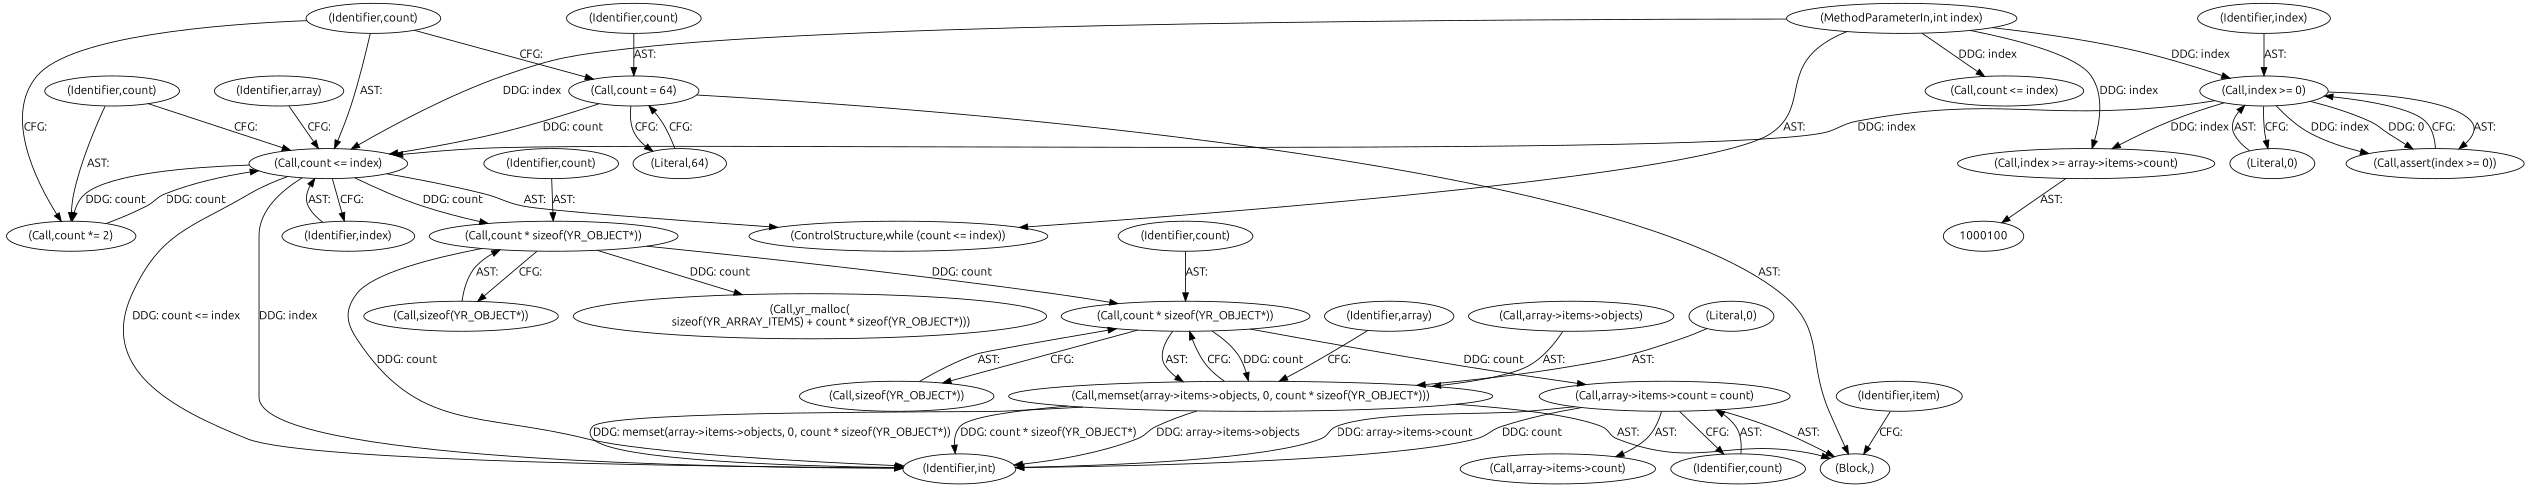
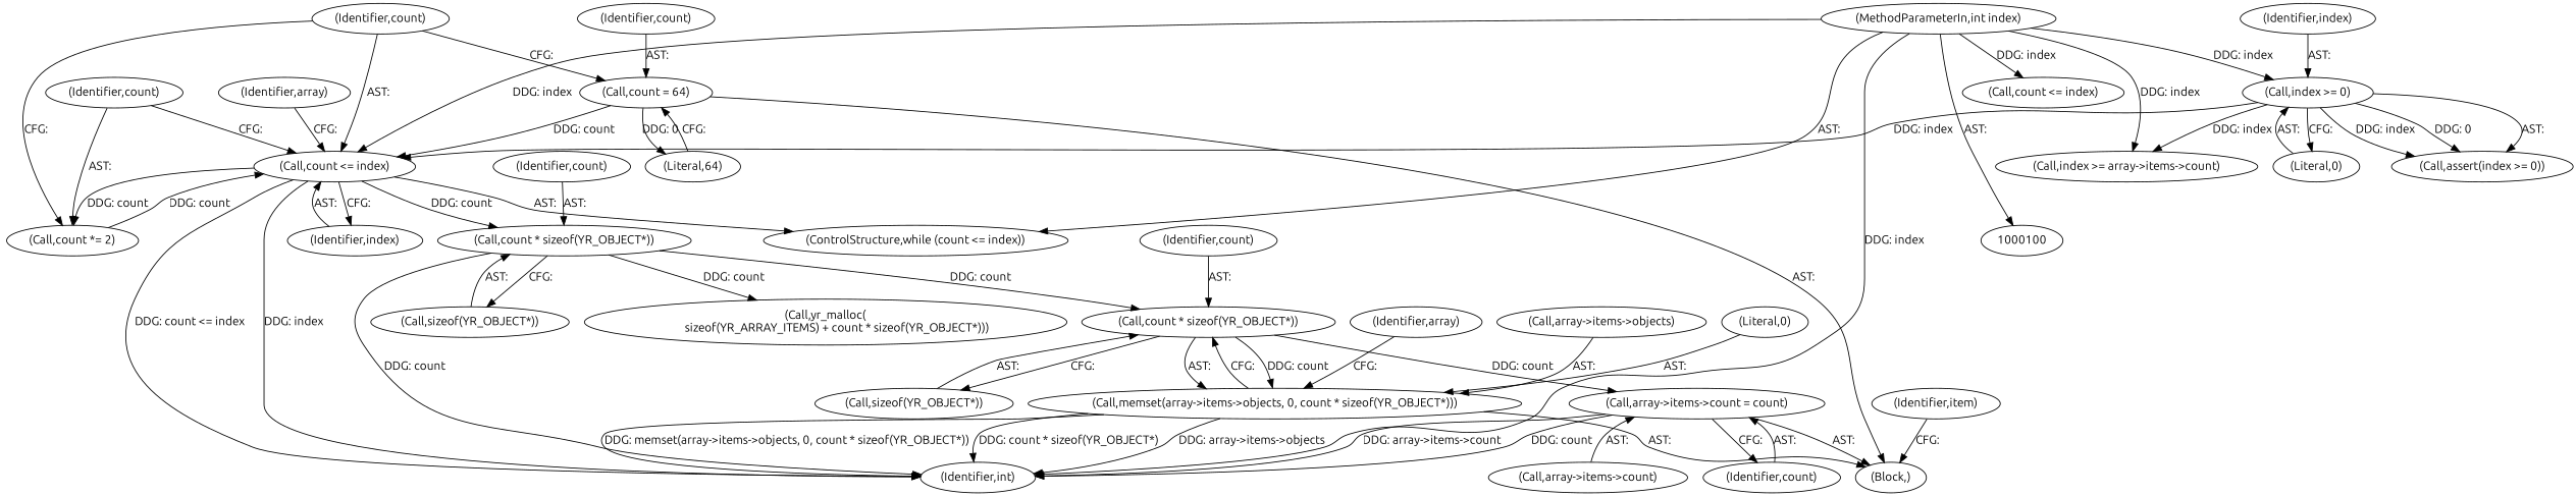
  digraph {
    fontname=Ubuntu
    node [fontname=Ubuntu]
    edge [fontname=Ubuntu]
    n1 [label="(Call,count * sizeof(YR_OBJECT*))"]
    n2 [label="(Call,memset(array->items->objects, 0, count * sizeof(YR_OBJECT*)))"]
    n3 [label="(Call,array->items->count = count)"]
    n4 [label="(Call,sizeof(YR_OBJECT*))"]
    n5 [label="(Identifier,int)"]
    n6 [label="(Block,)"]
    n7 [label="(Identifier,count)"]
    n8 [label="(Call,count * sizeof(YR_OBJECT*))"]
    n9 [label="(Call,sizeof(YR_OBJECT*))"]
    n10 [label="(Call,yr_malloc(\n         sizeof(YR_ARRAY_ITEMS) + count * sizeof(YR_OBJECT*)))"]
    n11 [label="(Call,count <= index)"]
    n12 [label="(Call,count *= 2)"]
    n13 [label="(Identifier,index)"]
    n14 [label="(ControlStructure,while (count <= index))"]
    n15 [label="(Call,count = 64)"]
    n16 [label="(Literal,64)"]
    n17 [label="(Call,index >= 0)"]
    n18 [label="(Call,assert(index >= 0))"]
    n19 [label="(Call,index >= array->items->count)"]
    n20 [label="(Literal,0)"]
    n21 [label="(MethodParameterIn,int index)"]
    n22 [label="(Call,count <= index)"]
    1000100
    n24 [label="(Identifier,count)"]
    n25 [label="(Identifier,array)"]
    n26 [label="(Identifier,count)"]
    n27 [label="(Identifier,array)"]
    n28 [label="(Identifier,count)"]
    n29 [label="(Identifier,item)"]
    n30 [label="(Call,array->items->objects)"]
    n31 [label="(Identifier,count)"]
    n32 [label="(Identifier,index)"]
    n33 [label="(Identifier,count)"]
    n34 [label="(Call,array->items->count)"]
    n35 [label="(Literal,0)"]
    n1 -> n2 [label="AST: "]
    n1 -> n2 [label="DDG: count"]
    n1 -> n3 [label="DDG: count"]
    n1 -> n4 [label="CFG: "]
    n2 -> n1 [label="CFG: "]
    n2 -> n5 [label="DDG: count * sizeof(YR_OBJECT*)"]
    n2 -> n5 [label="DDG: array->items->objects"]
    n2 -> n5 [label="DDG: memset(array->items->objects, 0, count * sizeof(YR_OBJECT*))"]
    n2 -> n6 [label="AST: "]
    n3 -> n5 [label="DDG: count"]
    n3 -> n5 [label="DDG: array->items->count"]
    n3 -> n6 [label="AST: "]
    n3 -> n7 [label="CFG: "]
    n4 -> n1 [label="AST: "]
    n7 -> n3 [label="AST: "]
    n8 -> n1 [label="DDG: count"]
    n8 -> n5 [label="DDG: count"]
    n8 -> n9 [label="CFG: "]
    n8 -> n10 [label="DDG: count"]
    n9 -> n8 [label="AST: "]
    n11 -> n5 [label="DDG: count <= index"]
    n11 -> n5 [label="DDG: index"]
    n11 -> n8 [label="DDG: count"]
    n11 -> n12 [label="DDG: count"]
    n11 -> n13 [label="CFG: "]
    n11 -> n14 [label="AST: "]
    n12 -> n11 [label="DDG: count"]
    n13 -> n11 [label="AST: "]
    n15 -> n6 [label="AST: "]
    n15 -> n11 [label="DDG: count"]
-   n15 -> n16 [label="CFG: "]
+   n15 -> n16 [label="DDG: 0"]
    n16 -> n15 [label="CFG: "]
    n17 -> n11 [label="DDG: index"]
    n17 -> n18 [label="AST: "]
    n17 -> n18 [label="DDG: index"]
    n17 -> n18 [label="DDG: 0"]
    n17 -> n19 [label="DDG: index"]
    n17 -> n20 [label="CFG: "]
-   n18 -> n17 [label="CFG: "]
    n20 -> n17 [label="AST: "]
+   n21 -> n5 [label="DDG: index"]
    n21 -> n11 [label="DDG: index"]
    n21 -> n14 [label="AST: "]
    n21 -> n17 [label="DDG: index"]
    n21 -> n19 [label="DDG: index"]
    n21 -> n22 [label="DDG: index"]
-   n19 -> 1000100 [label="AST: "]
+   n21 -> 1000100 [label="AST: "]
    n24 -> n1 [label="AST: "]
    n25 -> n2 [label="CFG: "]
    n26 -> n8 [label="AST: "]
    n27 -> n11 [label="CFG: "]
    n28 -> n15 [label="AST: "]
    n29 -> n6 [label="CFG: "]
    n30 -> n2 [label="AST: "]
    n31 -> n11 [label="AST: "]
    n31 -> n12 [label="CFG: "]
    n31 -> n15 [label="CFG: "]
    n32 -> n17 [label="AST: "]
    n33 -> n11 [label="CFG: "]
    n33 -> n12 [label="AST: "]
-   n3 -> n34 [label="AST: "]
+   n34 -> n3 [label="AST: "]
    n35 -> n2 [label="AST: "]
  }
